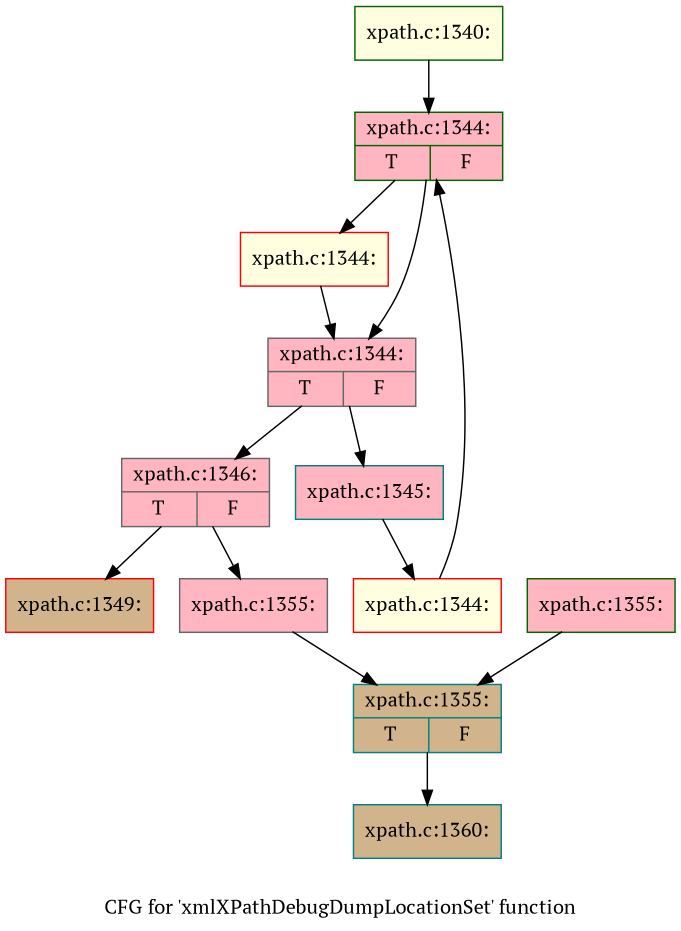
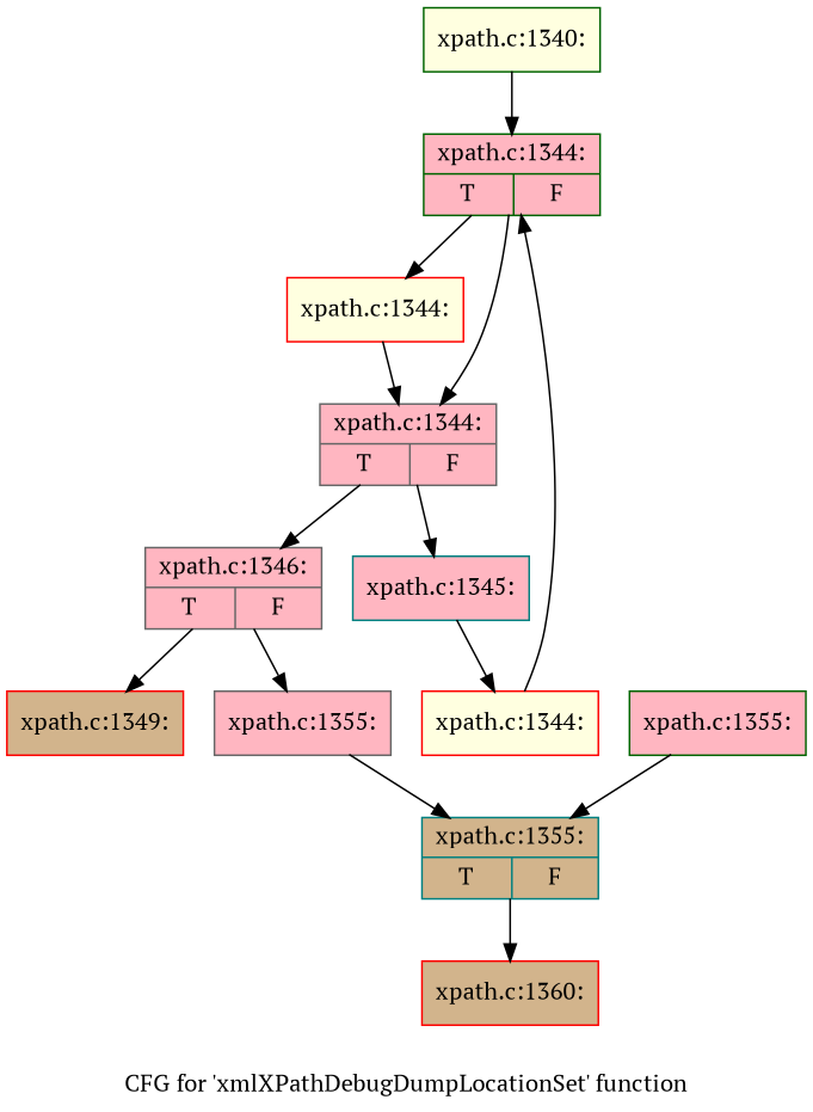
  digraph {
    fontname="PT Serif"
    label="CFG for 'xmlXPathDebugDumpLocationSet' function"
    node [color=red fillcolor=lightpink fontname="PT Serif" shape=record style=filled]
    edge [fontname="PT Serif"]
    n1 [color=darkgreen fillcolor=lightyellow label="{xpath.c:1340:}"]
    n2 [color=darkgreen label="{xpath.c:1344:|{<s0>T|<s1>F}}"]
    n3 [fillcolor=lightyellow label="{xpath.c:1344:}"]
    n4 [color=gray40 label="{xpath.c:1344:|{<s0>T|<s1>F}}"]
    n5 [color=teal label="{xpath.c:1345:}"]
    n6 [color=gray40 label="{xpath.c:1346:|{<s0>T|<s1>F}}"]
    n7 [fillcolor=lightyellow label="{xpath.c:1344:}"]
    n8 [fillcolor=tan label="{xpath.c:1349:}"]
    n9 [color=gray40 label="{xpath.c:1355:}"]
    n10 [color=teal fillcolor=tan label="{xpath.c:1355:|{<s0>T|<s1>F}}"]
-   n11 [color=teal fillcolor=tan label="{xpath.c:1360:}"]
+   n11 [fillcolor=tan label="{xpath.c:1360:}"]
    n12 [color=darkgreen label="{xpath.c:1355:}"]
    n1 -> n2
    n2 -> n3
    n2 -> n4
    n3 -> n4
    n4 -> n5
    n4 -> n6
    n5 -> n7
    n6 -> n8
    n6 -> n9
    n7 -> n2
    n9 -> n10
    n10 -> n11
    n12 -> n10
  }
